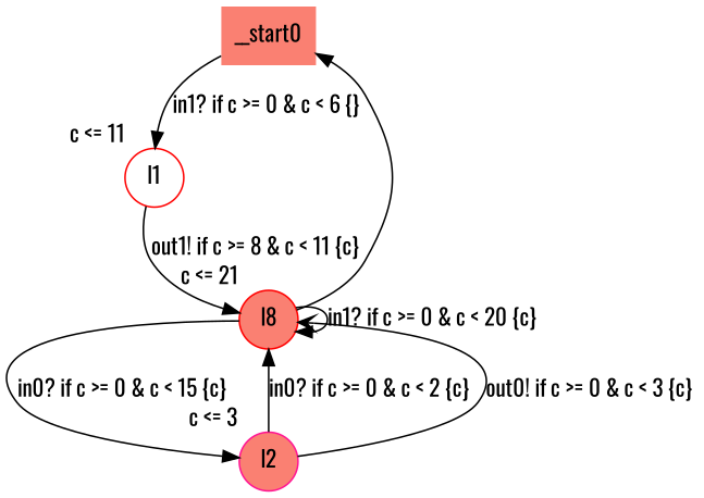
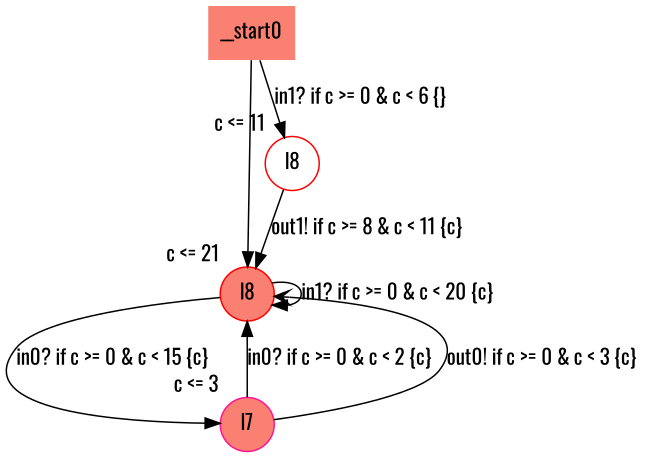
  digraph {
    fontname=Oswald
    node [color=red fillcolor=salmon fontname=Oswald shape=circle style=filled margin=0]
    edge [arrowhead=normal fontname=Oswald]
    __start0 [color=blue shape=none margin=""]
    n2 [label=l8 xlabel="c <= 21"]
-   n3 [fillcolor=white label=l1 xlabel="c <= 11"]
-   n4 [color=deeppink label=l2 xlabel="c <= 3"]
-   n2 -> __start0
+   n3 [fillcolor=white label=l8 xlabel="c <= 11"]
+   n4 [color=deeppink label=l7 xlabel="c <= 3"]
+   __start0 -> n2
    __start0 -> n3 [label="in1? if c >= 0 & c < 6 {} "]
    n2 -> n2 [label="in1? if c >= 0 & c < 20 {c} "]
    n2 -> n4 [label="in0? if c >= 0 & c < 15 {c} "]
    n3 -> n2 [label="out1! if c >= 8 & c < 11 {c} "]
    n4 -> n2 [label="in0? if c >= 0 & c < 2 {c} "]
    n4 -> n2 [arrowhead=vee label="out0! if c >= 0 & c < 3 {c} "]
  }
